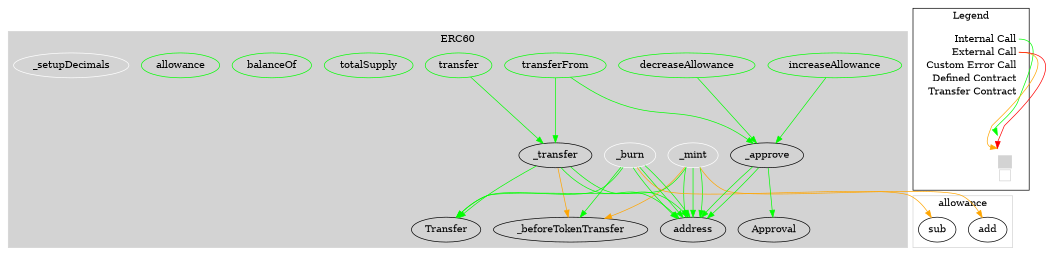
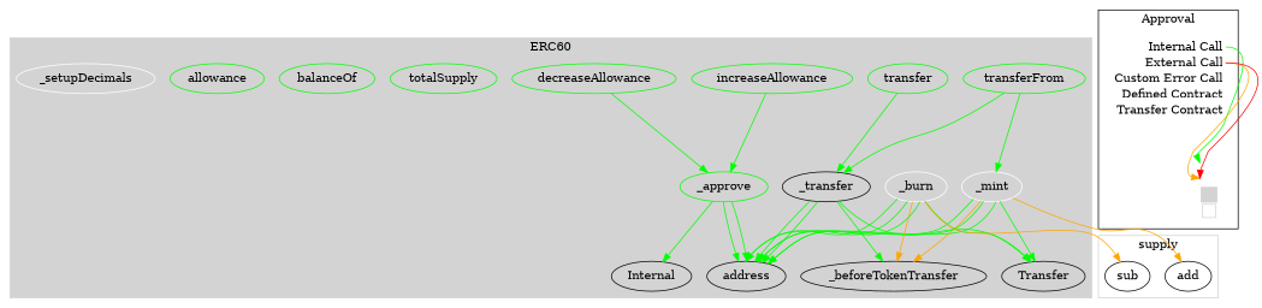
  digraph {
    compound=true
    rankdir=TB
    edge [color=green]
    n1 [color=green label=transfer]
    n2 [color=green label=transferFrom]
    n3 [color=green label=increaseAllowance]
    n4 [color=green label=decreaseAllowance]
    n5 [color=green label=totalSupply]
    n6 [color=green label=balanceOf]
    n7 [color=green label=allowance]
    n8 [label=_transfer]
    n9 [color=white label=_mint]
    n10 [color=white label=_burn]
-   n11 [label=_approve]
+   n11 [label=_approve color=green]
    n12 [color=white label=_setupDecimals]
    n13 [label=_beforeTokenTransfer]
    n14 [label=address]
    n15 [label=Transfer]
-   n16 [label=Approval]
+   n16 [label=Internal]
    n17 [label=add]
    n18 [label=sub]
    n19 [label=<<table border="0" cellpadding="2" cellspacing="0" cellborder="0">   <tr><td align="right" port="i1">Internal Call</td></tr>   <tr><td align="right" port="i2">External Call</td></tr>   <tr><td align="right" port="i2">Custom Error Call</td></tr>   <tr><td align="right" port="i3">Defined Contract</td></tr>   <tr><td align="right" port="i4">Transfer Contract</td></tr>   </table>> shape=plaintext]
    n20 [label=<<table border="0" cellpadding="2" cellspacing="0" cellborder="0">   <tr><td port="i1">&nbsp;&nbsp;&nbsp;</td></tr>   <tr><td port="i2">&nbsp;&nbsp;&nbsp;</td></tr>   <tr><td port="i3" bgcolor="lightgray">&nbsp;&nbsp;&nbsp;</td></tr>   <tr><td port="i4">     <table border="1" cellborder="0" cellspacing="0" cellpadding="7" color="lightgray">       <tr>        <td></td>       </tr>      </table>   </td></tr>   </table>> shape=plaintext]
    subgraph cluster_1 {
      bgcolor=lightgray
      color=lightgray
      label=ERC60
      style=filled
      n1
      n2
      n3
      n4
      n5
      n6
      n7
      n8
      n9
      n10
      n11
      n12
      n13
      n14
      n15
      n16
    }
    subgraph cluster_2 {
      color=lightgray
-     label=allowance
+     label=supply
      n17
      n18
    }
    subgraph cluster_3 {
-     label=Legend
+     label=Approval
      n19
      n20
    }
    n1 -> n8
    n2 -> n8
-   n2 -> n11
+   n2 -> n9
    n3 -> n11
    n4 -> n11
-   n8 -> n13 [color=orange]
+   n8 -> n13
    n8 -> n14
    n8 -> n14
    n8 -> n15
    n9 -> n13 [color=orange]
    n9 -> n14
    n9 -> n14
    n9 -> n14
    n9 -> n15
    n9 -> n17 [color=orange]
-   n10 -> n13
+   n10 -> n13 [color=orange]
    n10 -> n14
    n10 -> n14
    n10 -> n14
    n10 -> n15
    n10 -> n18 [color=orange]
    n11 -> n14
    n11 -> n14
    n11 -> n16
    n19 -> n20 [headport="i1:w" tailport="i1:e"]
    n19 -> n20 [color=orange headport="i2:w" tailport="i2:e"]
    n19 -> n20 [color=red headport="i2:w" tailport="i2:e"]
  }
